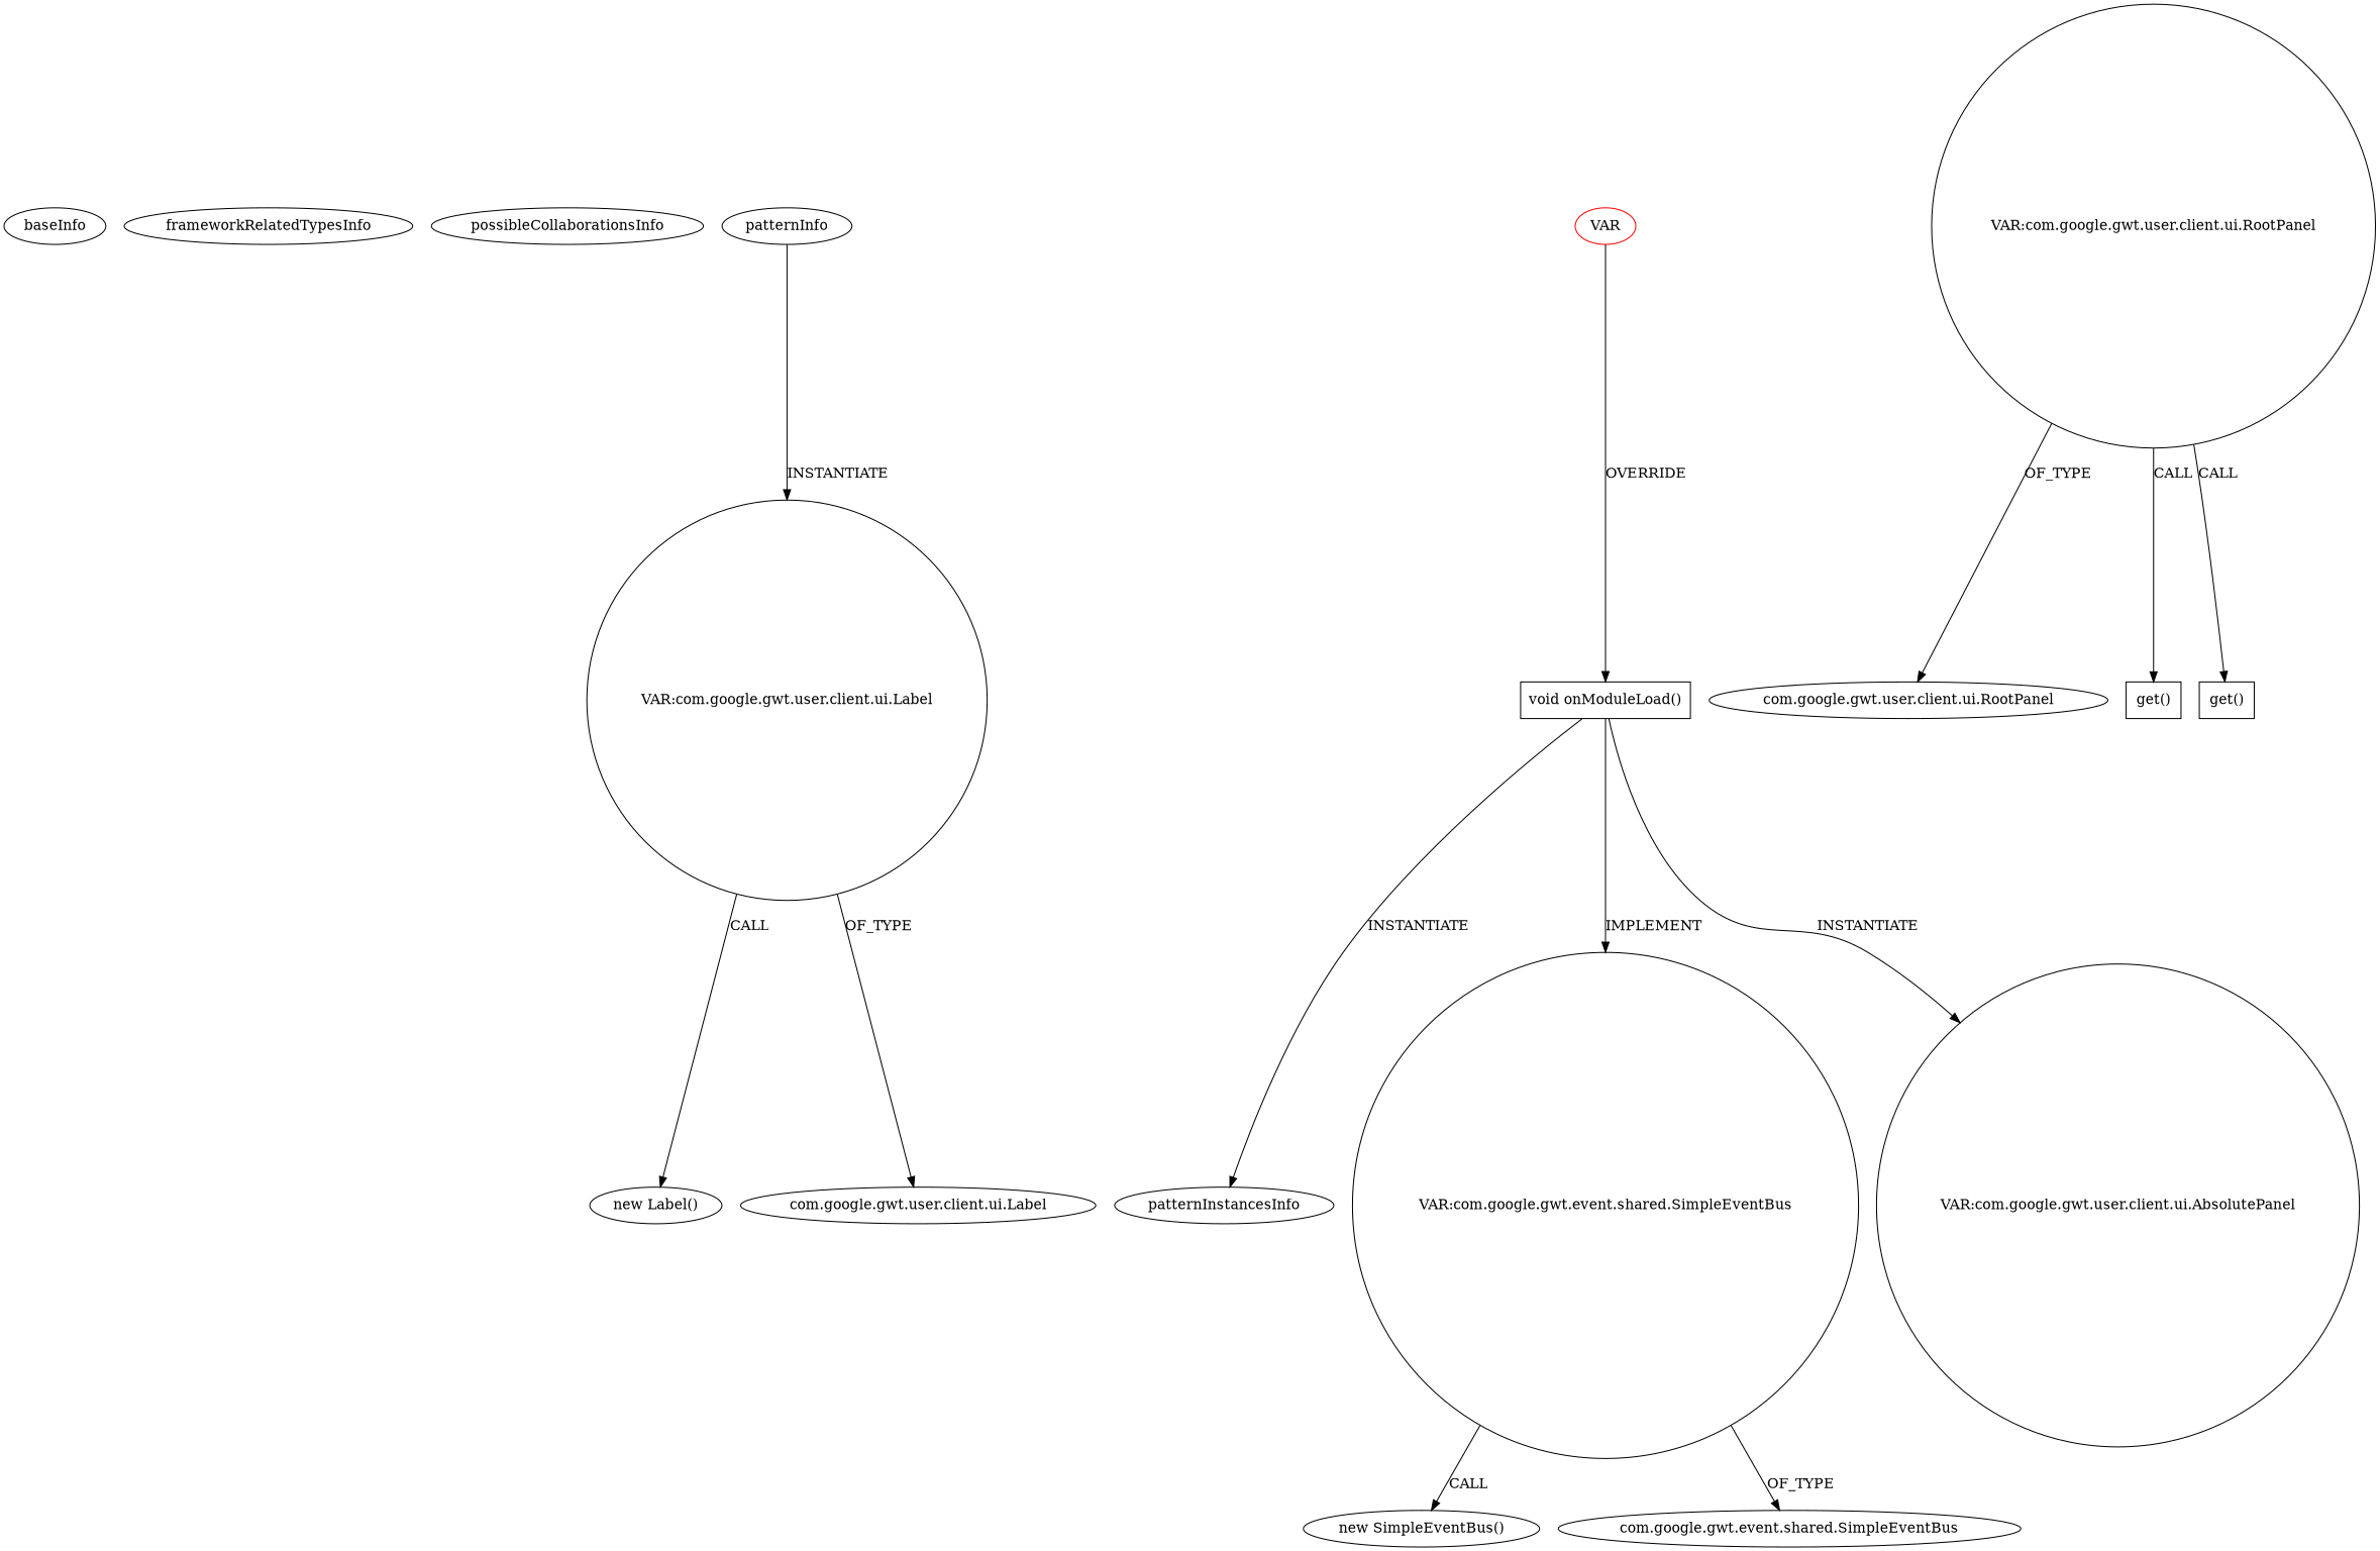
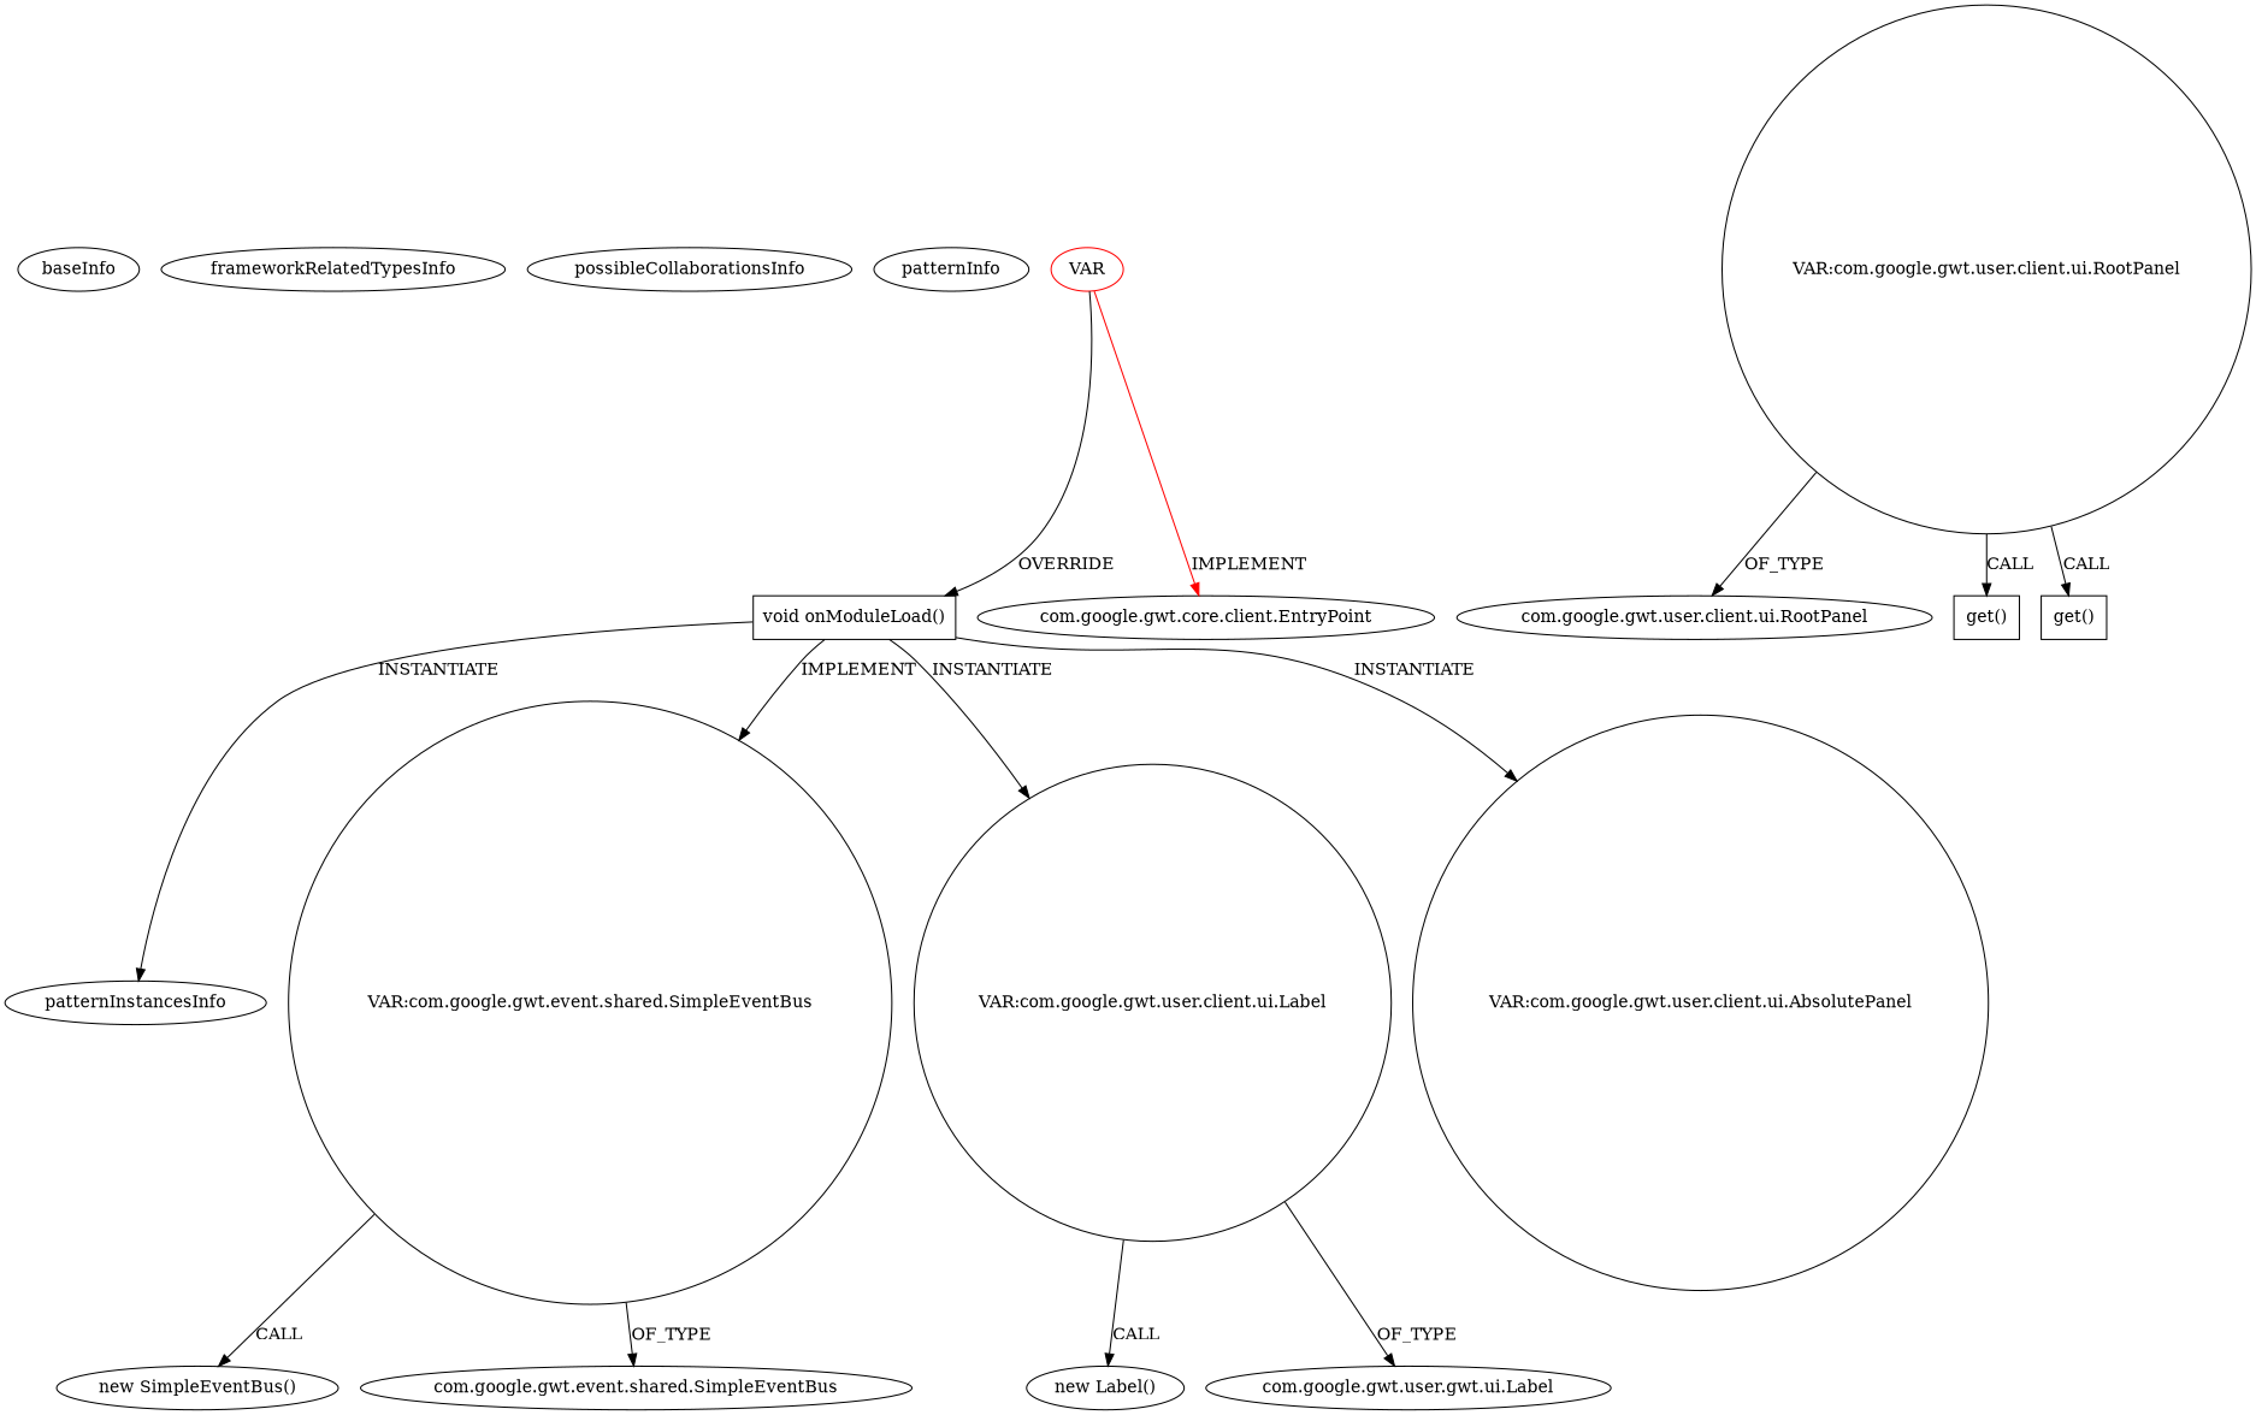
  digraph {
    node [isFrameworkType=false]
    baseInfo [category=pattern graphId=1812 isAnonymous=false possibleRelation=false isFrameworkType=""]
    frameworkRelatedTypesInfo [0="com.google.gwt.core.client.EntryPoint" isFrameworkType=""]
    possibleCollaborationsInfo [isFrameworkType=""]
    patternInfo [frequency=2.0 patternRootClient=0 isFrameworkType=""]
    patternInstancesInfo [0="domhanak-VisualizerGWT~/domhanak-VisualizerGWT/VisualizerGWT-master/src/main/java/cz/muni/fi/bapr/visualizer/client/Visualizer.java~Visualizer~1278" 1="MarkGolder-GWT~/MarkGolder-GWT/GWT-master/MNG GWT Tutorial5/src/com/mng/gwt/ebus/client/MyEntryPoint.java~MyEntryPoint~290" isFrameworkType=""]
    n6 [label="new SimpleEventBus()" vertexType=CONSTRUCTOR_CALL]
    n7 [label="VAR:com.google.gwt.event.shared.SimpleEventBus" shape=circle vertexType=VARIABLE_EXPRESION]
    n8 [label="com.google.gwt.event.shared.SimpleEventBus" vertexType=FRAMEWORK_CLASS_TYPE]
    n9 [label="void onModuleLoad()" shape=box vertexType=OVERRIDING_METHOD_DECLARATION]
    n10 [label="VAR:com.google.gwt.user.client.ui.Label" shape=circle vertexType=VARIABLE_EXPRESION]
    n11 [label="VAR:com.google.gwt.user.client.ui.AbsolutePanel" shape=circle vertexType=VARIABLE_EXPRESION]
    n12 [label="new Label()" vertexType=CONSTRUCTOR_CALL]
-   n13 [label="com.google.gwt.user.client.ui.Label" vertexType=FRAMEWORK_CLASS_TYPE]
+   n13 [label="com.google.gwt.user.gwt.ui.Label" vertexType=FRAMEWORK_CLASS_TYPE]
    n14 [label="VAR:com.google.gwt.user.client.ui.RootPanel" shape=circle vertexType=VARIABLE_EXPRESION]
    n15 [label="com.google.gwt.user.client.ui.RootPanel" vertexType=FRAMEWORK_CLASS_TYPE]
    n16 [label="get()" shape=box vertexType=INSIDE_CALL]
    n17 [label="get()" shape=box vertexType=INSIDE_CALL]
    n18 [color=red label=VAR vertexType=ROOT_CLIENT_CLASS_DECLARATION]
+   n19 [label="com.google.gwt.core.client.EntryPoint" vertexType=FRAMEWORK_INTERFACE_TYPE]
    n7 -> n6 [label=CALL]
    n7 -> n8 [label=OF_TYPE]
    n9 -> patternInstancesInfo [label=INSTANTIATE]
    n9 -> n7 [label=IMPLEMENT]
-   patternInfo -> n10 [label=INSTANTIATE]
+   n9 -> n10 [label=INSTANTIATE]
    n9 -> n11 [label=INSTANTIATE]
    n10 -> n12 [label=CALL]
    n10 -> n13 [label=OF_TYPE]
    n14 -> n15 [label=OF_TYPE]
    n14 -> n16 [label=CALL]
    n14 -> n17 [label=CALL]
    n18 -> n9 [label=OVERRIDE]
+   n18 -> n19 [color=red label=IMPLEMENT]
  }
